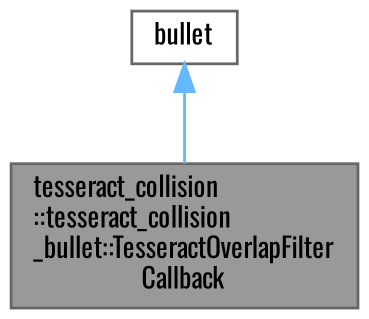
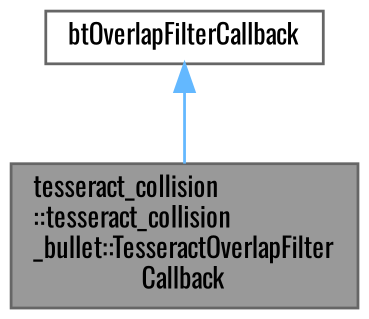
  digraph {
    fontname=Oswald
    node [color=gray40 fontname=Oswald fontsize=10 shape=box style=filled]
    n1 [fillcolor=grey60 fontcolor=black height=0.2 label="tesseract_collision\l::tesseract_collision\l_bullet::TesseractOverlapFilter\lCallback" width=0.4]
-   n2 [fillcolor=white height=0.2 label=bullet width=0.4]
+   n2 [fillcolor=white height=0.2 label=btOverlapFilterCallback width=0.4]
    n2 -> n1 [color=steelblue1 dir=back fontname=Oswald fontsize=10 labelfontname=Helvetica labelfontsize=10 style=solid]
  }
